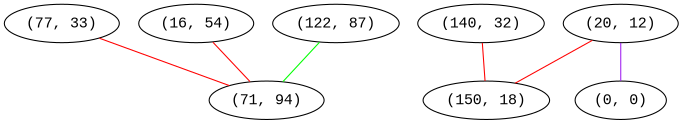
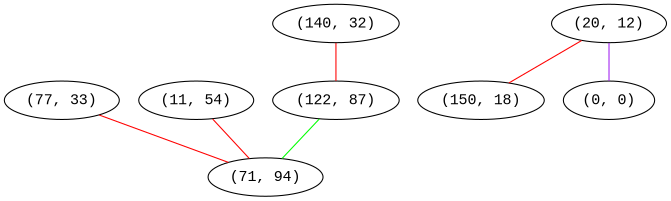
  graph {
    fontname="Liberation Mono"
    node [fontname="Liberation Mono"]
    edge [color=red fontname="Liberation Mono" weight=1]
    n1 [label="(71, 94)"]
    "(77, 33)"
    "(20, 12)"
    "(150, 18)"
    "(0, 0)"
-   "(11, 54)" [label="(16, 54)"]
+   "(11, 54)"
    "(140, 32)"
    "(122, 87)"
    "(77, 33)" -- n1
    "(20, 12)" -- "(150, 18)"
    "(20, 12)" -- "(0, 0)" [color=purple weight=4]
    "(11, 54)" -- n1
-   "(140, 32)" -- "(150, 18)"
+   "(140, 32)" -- "(122, 87)"
    "(122, 87)" -- n1 [color=green weight=2]
  }
